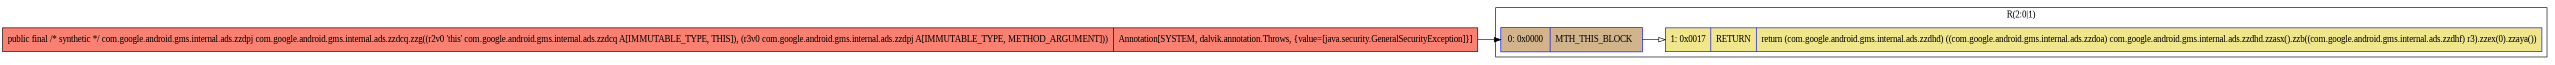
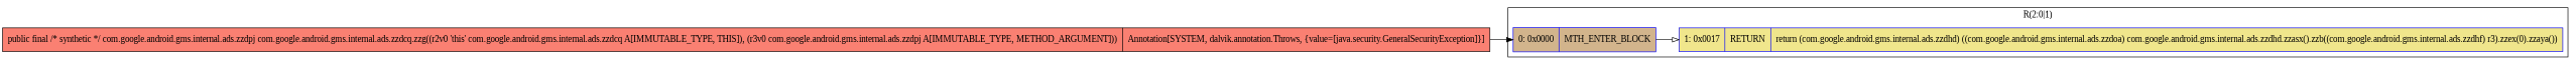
  digraph {
    rankdir=LR
    fontname="Liberation Serif"
    node [color=blue shape=record style=filled fontname="Liberation Serif"]
    edge [fontname="Liberation Serif"]
-   n1 [label="{0\:\ 0x0000|MTH_THIS_BLOCK\l}" fillcolor=tan]
+   n1 [label="{0\:\ 0x0000|MTH_ENTER_BLOCK\l}" fillcolor=tan]
    n2 [label="{1\:\ 0x0017|RETURN\l|return (com.google.android.gms.internal.ads.zzdhd) ((com.google.android.gms.internal.ads.zzdoa) com.google.android.gms.internal.ads.zzdhd.zzasx().zzb((com.google.android.gms.internal.ads.zzdhf) r3).zzex(0).zzaya())\l}" fillcolor=khaki]
    n3 [label="{public final \/* synthetic *\/ com.google.android.gms.internal.ads.zzdpj com.google.android.gms.internal.ads.zzdcq.zzg((r2v0 'this' com.google.android.gms.internal.ads.zzdcq A[IMMUTABLE_TYPE, THIS]), (r3v0 com.google.android.gms.internal.ads.zzdpj A[IMMUTABLE_TYPE, METHOD_ARGUMENT]))  | Annotation[SYSTEM, dalvik.annotation.Throws, \{value=[java.security.GeneralSecurityException]\}]\l}" fillcolor=salmon color=""]
    subgraph cluster_1 {
      label="R(2:0|1)"
      n1
      n2
    }
    n1 -> n2 [arrowhead=onormal]
    n3 -> n1 [arrowhead=normal]
  }
